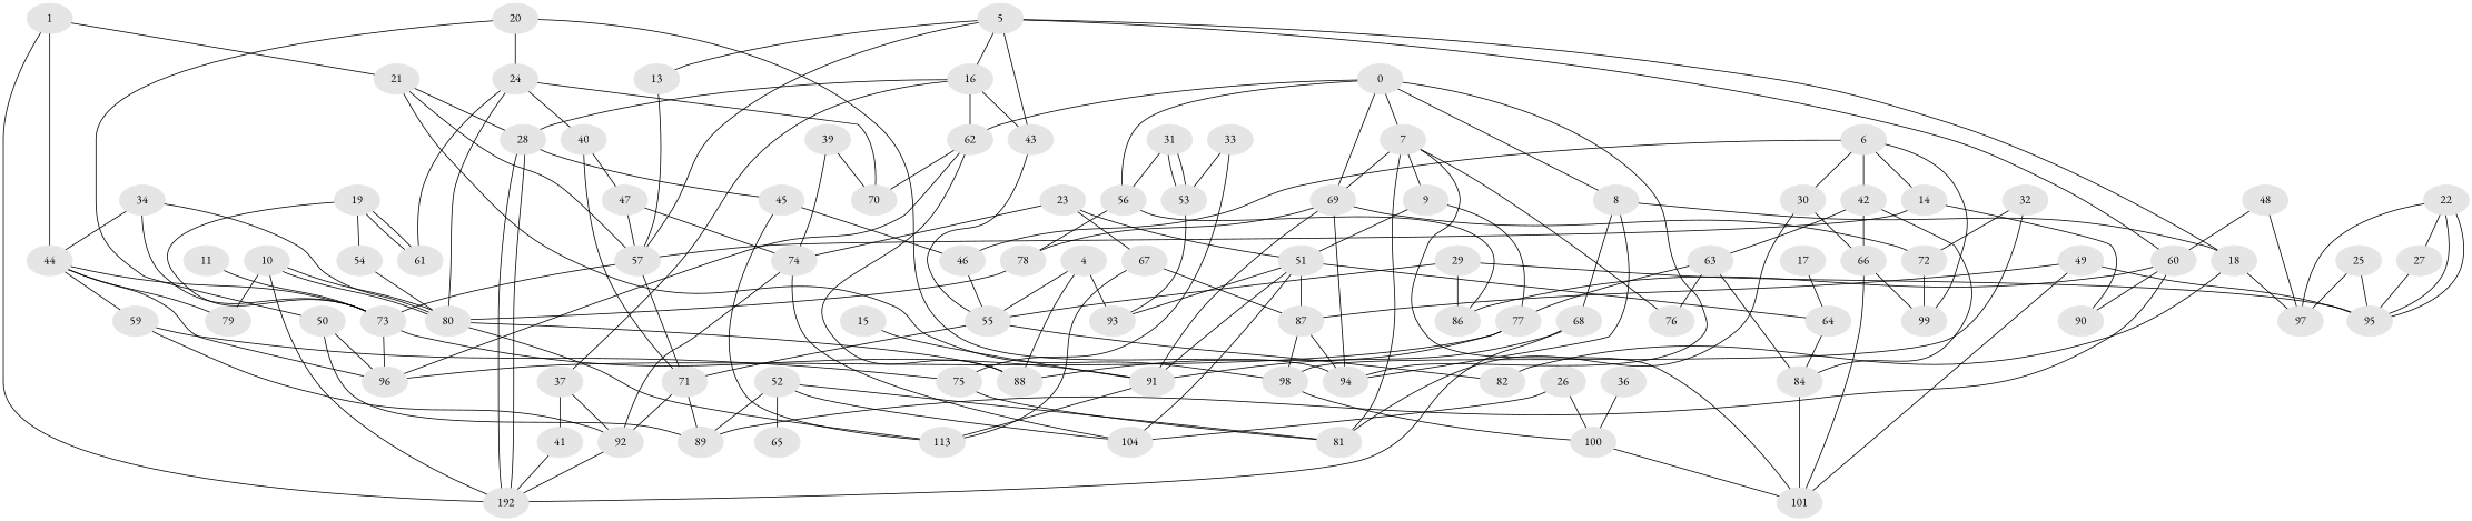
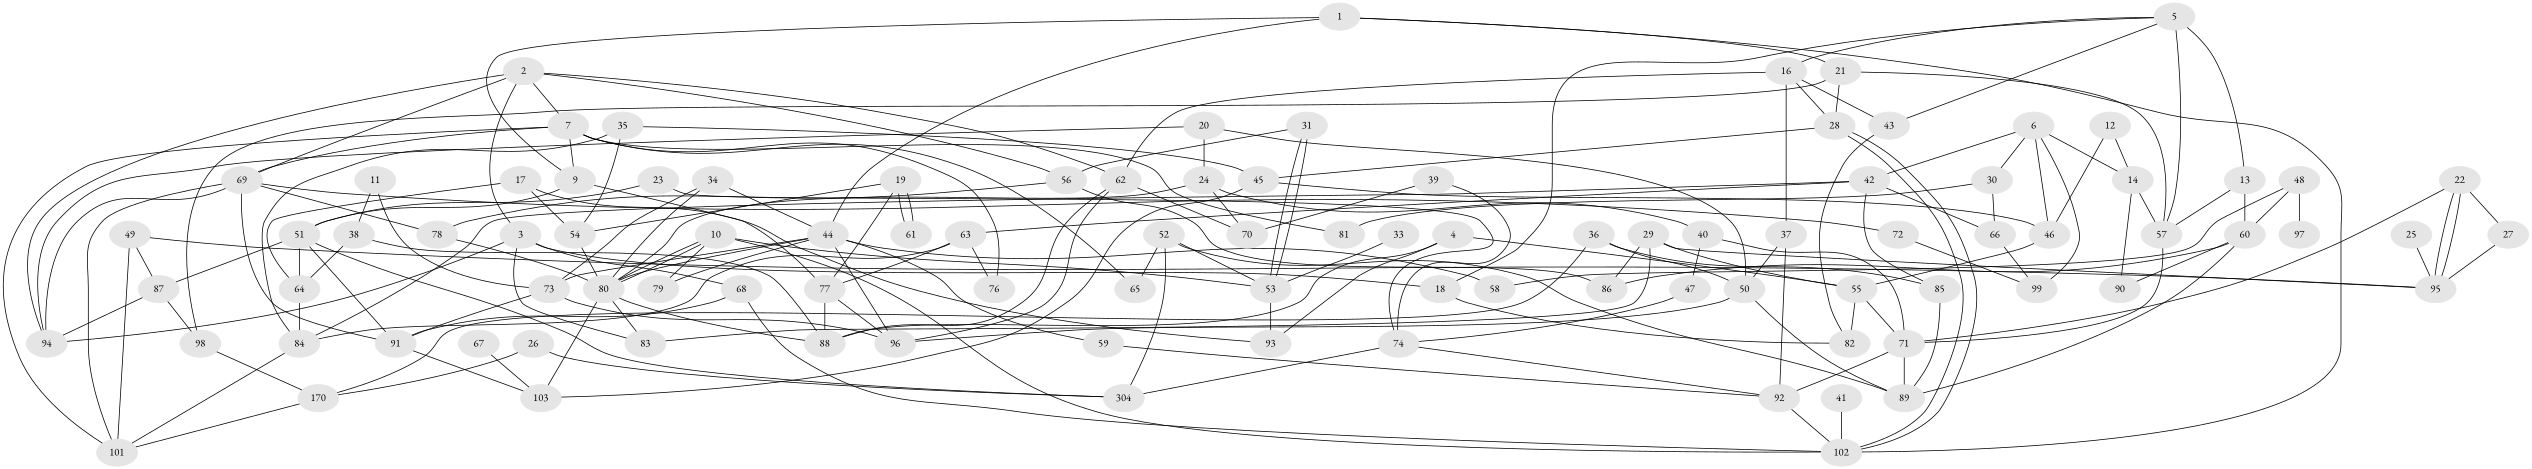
  graph {
    fontname="EB Garamond"
    node [color=gray90 fontname="EB Garamond" style=filled]
    edge [fontname="EB Garamond"]
    1
    9
    21
    44
-   102 [label=192]
+   102
    51
    77
    57
    28
    98
    79
    80
    73
+   58
    59
    96
-   2 [label=0]
-   3 [label=8]
+   2
+   3
    7
    56
    62
    69
    94
    18
    68
+   83
    65
    76
    81
    101
    86
    78
    88
    70
    91
    72
    82
    97
    4
    55
    93
    71
    5
    13
    16
    43
    60
    37
    6
    14
    30
    42
    46
    99
    90
    66
    84
+   85
    63
    45
-   103 [label=113]
+   103
    48
    87
    64
-   104
+   104 [label=304]
    10
    53
    11
+   38
+   12
    89
-   15
    92
    41
    17
    54
    19
    61
    20
    24
    50
    40
-   100
+   100 [label=170]
    22
    27
    95
    23
    67
    74
    47
    25
    26
    29
    31
-   32
    33
-   75
    34
+   35
    36
    39
    49
    52
+   1 -- 9
    1 -- 21
    1 -- 44
    1 -- 102
    9 -- 51
    9 -- 77
    21 -- 57
    21 -- 28
    21 -- 98
    44 -- 79
+   44 -- 80
    44 -- 73
+   44 -- 58
    44 -- 59
    44 -- 96
    51 -- 91
    51 -- 87
    51 -- 64
    51 -- 104
    77 -- 96
    77 -- 88
-   57 -- 73
    57 -- 71
    28 -- 102
    28 -- 102
    28 -- 45
    98 -- 100
+   80 -- 83
    80 -- 88
    80 -- 103
    73 -- 96
    73 -- 91
    59 -- 92
-   59 -- 75
    2 -- 3
    2 -- 7
    2 -- 56
    2 -- 62
    2 -- 69
    2 -- 94
    3 -- 94
    3 -- 18
    3 -- 68
+   3 -- 83
    7 -- 9
    7 -- 69
+   7 -- 65
    7 -- 76
    7 -- 81
    7 -- 101
    56 -- 86
    56 -- 78
    62 -- 96
    62 -- 88
    62 -- 70
    69 -- 94
    69 -- 78
    69 -- 91
    69 -- 72
    18 -- 82
-   18 -- 97
    68 -- 102
    68 -- 91
    78 -- 80
    91 -- 103
    72 -- 99
    4 -- 88
    4 -- 55
    4 -- 93
    55 -- 82
    55 -- 71
    71 -- 89
    71 -- 92
    5 -- 57
    5 -- 18
    5 -- 13
    5 -- 16
    5 -- 43
    13 -- 57
-   5 -- 60
+   13 -- 60
    16 -- 28
    16 -- 62
    16 -- 43
    16 -- 37
-   43 -- 55
+   43 -- 82
    60 -- 86
    60 -- 90
    60 -- 89
    37 -- 92
-   37 -- 41
+   37 -- 50
    6 -- 14
    6 -- 30
    6 -- 42
    6 -- 46
    6 -- 99
    14 -- 57
    14 -- 90
    30 -- 81
    30 -- 66
    42 -- 66
    42 -- 84
+   42 -- 85
    42 -- 63
    46 -- 55
-   66 -- 101
+   69 -- 101
    66 -- 99
    84 -- 101
+   85 -- 89
    63 -- 77
    63 -- 76
    63 -- 84
    45 -- 46
    45 -- 103
+   48 -- 58
    48 -- 97
    48 -- 60
    87 -- 98
    87 -- 94
    64 -- 84
    10 -- 102
    10 -- 79
    10 -- 80
    10 -- 80
+   10 -- 53
    53 -- 93
    11 -- 73
-   15 -- 91
+   11 -- 38
+   38 -- 88
+   38 -- 64
+   12 -- 14
+   12 -- 46
    92 -- 102
    41 -- 102
-   51 -- 93
+   17 -- 93
    17 -- 64
+   17 -- 54
    54 -- 80
-   19 -- 73
+   19 -- 77
    19 -- 54
    19 -- 61
    19 -- 61
    20 -- 94
    20 -- 24
    20 -- 50
    24 -- 80
    24 -- 70
-   24 -- 61
    24 -- 40
    50 -- 96
    50 -- 89
    40 -- 71
    40 -- 47
    100 -- 101
-   22 -- 97
+   22 -- 71
    22 -- 27
    22 -- 95
    22 -- 95
    27 -- 95
    23 -- 51
-   23 -- 67
    23 -- 74
    67 -- 103
-   67 -- 87
    74 -- 104
    74 -- 92
-   47 -- 57
    47 -- 74
-   25 -- 97
    25 -- 95
    26 -- 104
    26 -- 100
+   29 -- 83
    29 -- 86
    29 -- 55
    29 -- 95
    31 -- 56
    31 -- 53
    31 -- 53
-   32 -- 98
-   32 -- 72
    33 -- 53
-   33 -- 75
-   75 -- 81
    34 -- 44
    34 -- 80
    34 -- 73
+   35 -- 84
+   35 -- 45
+   35 -- 54
+   36 -- 85
+   36 -- 50
    36 -- 100
    39 -- 70
    39 -- 74
    49 -- 101
    49 -- 87
    49 -- 95
    52 -- 65
-   52 -- 81
+   52 -- 53
    52 -- 104
    52 -- 89
  }
